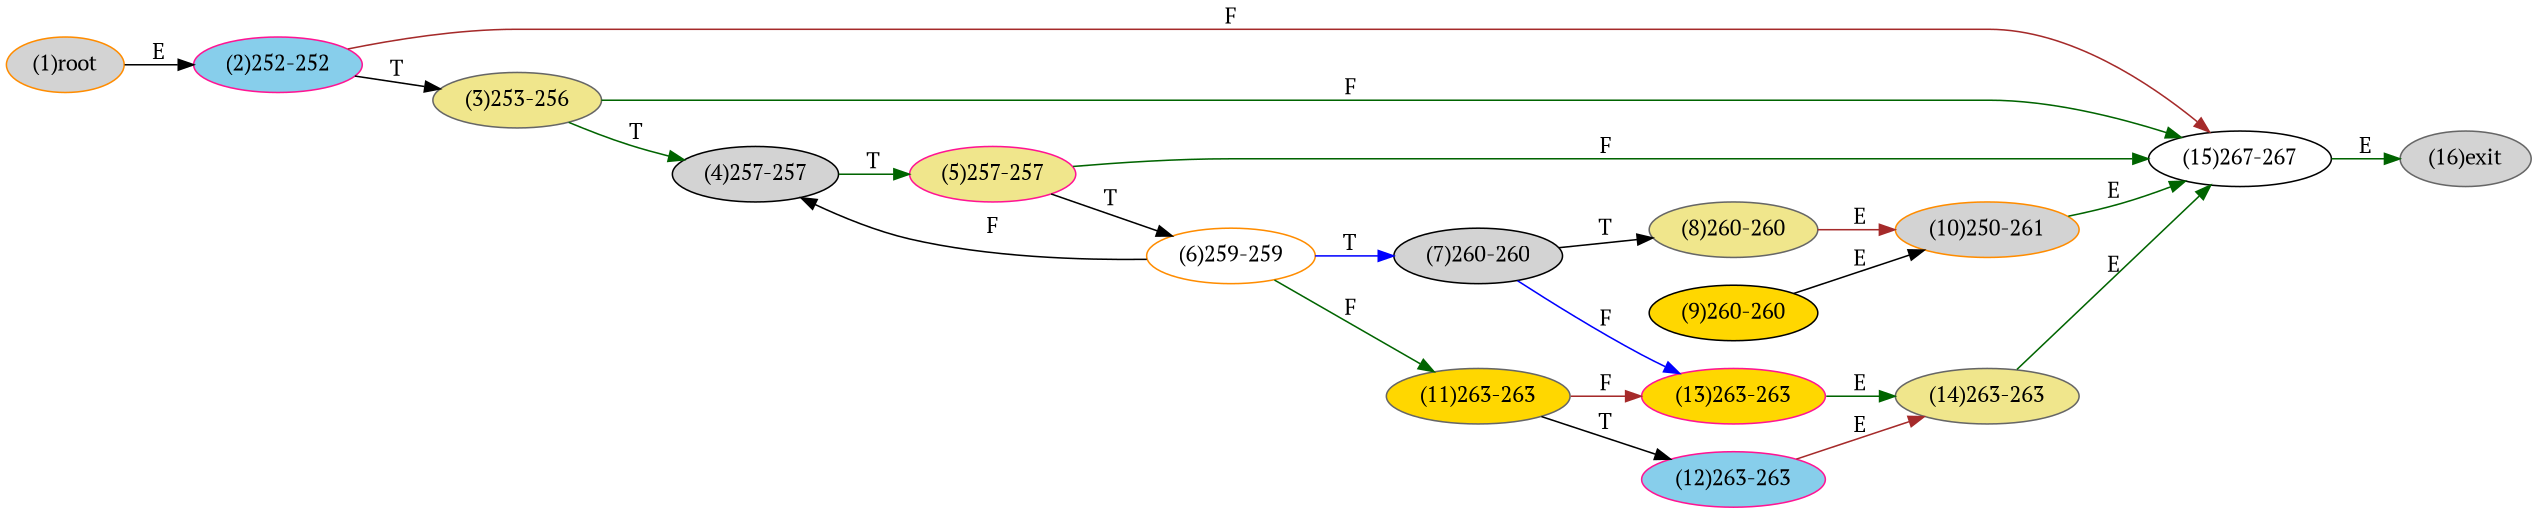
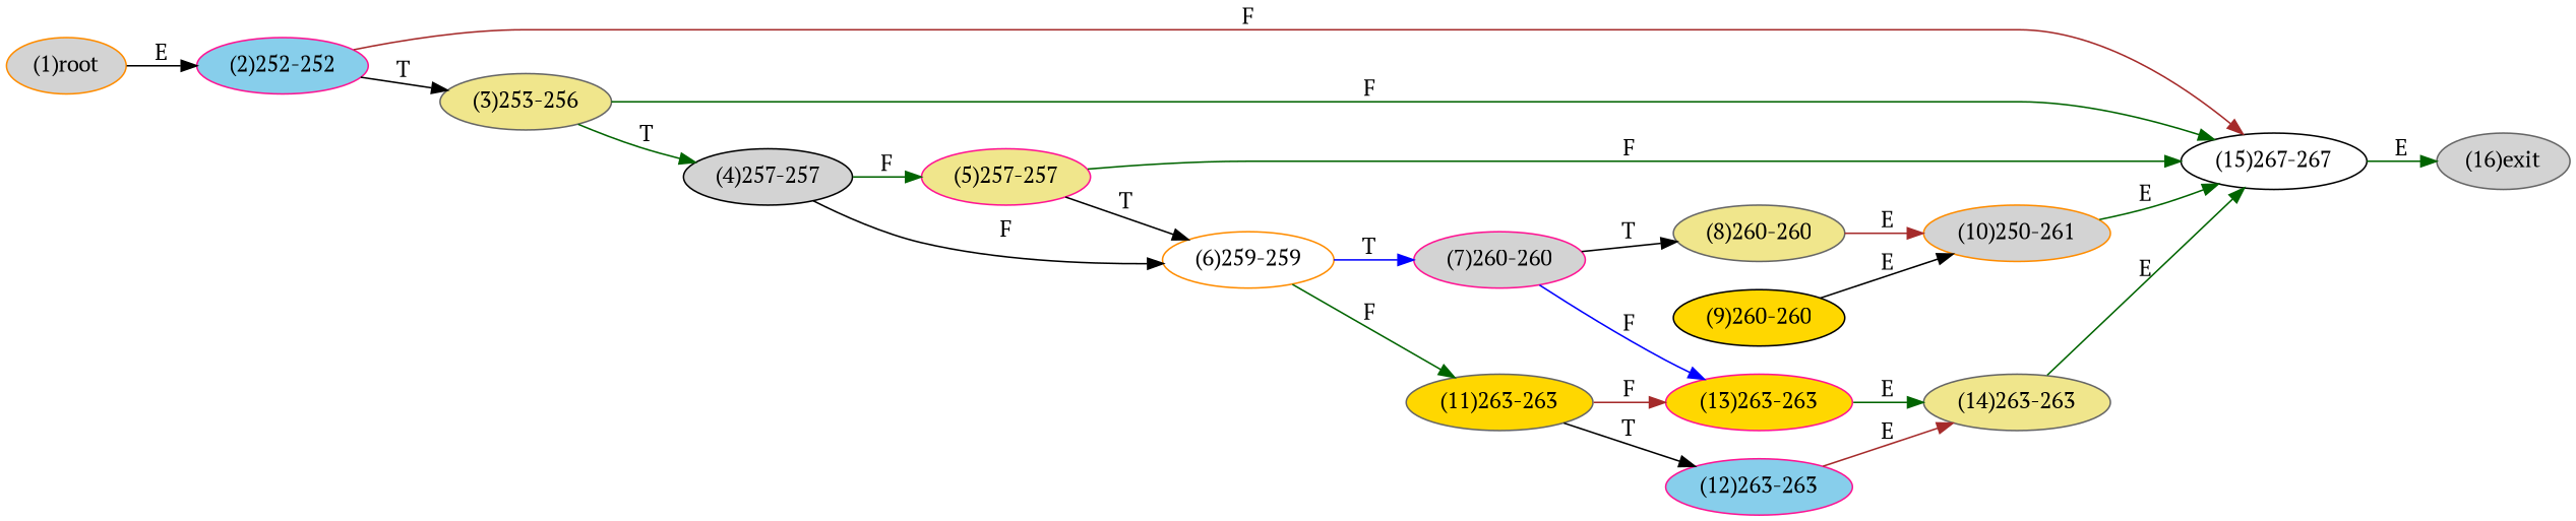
  digraph {
    fontname="PT Serif"
    rankdir=LR
    node [color=gray40 fillcolor=lightgrey fontname="PT Serif" style=filled]
    edge [color=darkgreen fontname="PT Serif"]
    n1 [color=darkorange label="(1)root"]
    n2 [color=deeppink fillcolor=skyblue label="(2)252-252"]
    n3 [fillcolor=khaki label="(3)253-256"]
    n4 [color=black fillcolor=white label="(15)267-267"]
    n5 [color=black label="(4)257-257"]
    n6 [label="(16)exit"]
    n7 [color=deeppink fillcolor=khaki label="(5)257-257"]
    n8 [color=darkorange fillcolor=white label="(6)259-259"]
-   n9 [color=black label="(7)260-260"]
+   n9 [color=deeppink label="(7)260-260"]
    n10 [fillcolor=gold label="(11)263-263"]
    n11 [fillcolor=khaki label="(8)260-260"]
    n12 [color=deeppink fillcolor=gold label="(13)263-263"]
    n13 [color=deeppink fillcolor=skyblue label="(12)263-263"]
    n14 [color=darkorange label="(10)250-261"]
    n15 [color=black fillcolor=gold label="(9)260-260"]
    n16 [fillcolor=khaki label="(14)263-263"]
    n1 -> n2 [color=black label=E]
    n2 -> n3 [color=black label=T]
    n2 -> n4 [color=brown label=F]
    n3 -> n4 [label=F]
    n3 -> n5 [label=T]
    n4 -> n6 [label=E]
-   n5 -> n7 [label=T]
-   n8 -> n5 [color=black label=F]
+   n5 -> n7 [label=F]
+   n5 -> n8 [color=black label=F]
    n7 -> n4 [label=F]
    n7 -> n8 [color=black label=T]
    n8 -> n9 [color=blue label=T]
    n8 -> n10 [label=F]
    n9 -> n11 [color=black label=T]
    n9 -> n12 [color=blue label=F]
    n10 -> n12 [color=brown label=F]
    n10 -> n13 [color=black label=T]
    n11 -> n14 [color=brown label=E]
    n12 -> n16 [label=E]
    n13 -> n16 [color=brown label=E]
    n14 -> n4 [label=E]
    n15 -> n14 [color=black label=E]
    n16 -> n4 [label=E]
  }
